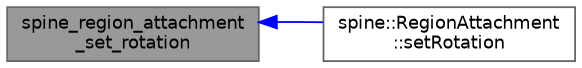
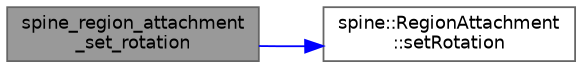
  digraph {
    rankdir=LR
    node [fontname=Helvetica fontsize=10 shape=box style=filled]
    n1 [color=gray40 fillcolor=grey60 fontcolor=black height=0.2 label="spine_region_attachment\l_set_rotation" width=0.4]
    n2 [color=grey40 fillcolor=white height=0.2 label="spine::RegionAttachment\l::setRotation" width=0.4]
-   n2 -> n1 [color=blue fontname=Helvetica fontsize=10 labelfontname=Helvetica labelfontsize=10 style=solid]
+   n1 -> n2 [color=blue fontname=Helvetica fontsize=10 labelfontname=Helvetica labelfontsize=10 style=solid]
  }
